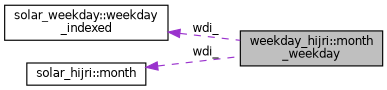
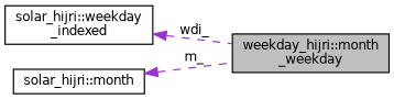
  digraph {
    rankdir=LR
    node [color=black fillcolor=white fontname=Helvetica fontsize=10 shape=record style=filled]
    edge [color=darkorchid3 dir=back fontname=Helvetica fontsize=10 labelfontname=Helvetica labelfontsize=10 style=dashed]
    n1 [fillcolor=grey75 fontcolor=black height=0.2 label="weekday_hijri::month\l_weekday" width=0.4]
-   n2 [height=0.2 label="solar_weekday::weekday\l_indexed" width=0.4]
+   n2 [height=0.2 label="solar_hijri::weekday\l_indexed" width=0.4]
    n3 [height=0.2 label="solar_hijri::month" width=0.4]
    n2 -> n1 [label=" wdi_"]
-   n3 -> n1 [label=" wdi_"]
+   n3 -> n1 [label=" m_"]
  }
